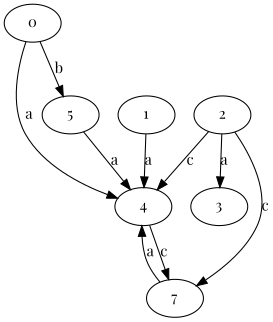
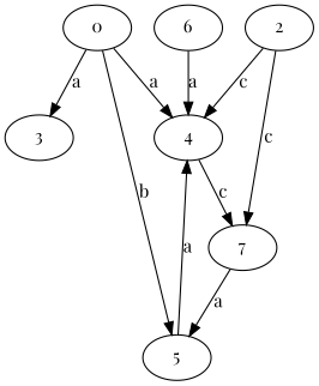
  strict digraph {
    fontname="Playfair Display"
    node [fontname="Playfair Display"]
    edge [fontname="Playfair Display"]
    0
    3
    4
    5
    7
-   1
+   1 [label=6]
    2
-   2 -> 3 [label=a]
+   0 -> 3 [label=a]
    0 -> 4 [label=a]
    0 -> 5 [label=b]
    4 -> 7 [label=c]
    5 -> 4 [label=a]
-   7 -> 4 [label=a]
+   7 -> 5 [label=a]
    1 -> 4 [label=a]
    2 -> 4 [label=c]
    2 -> 7 [label=c]
  }
